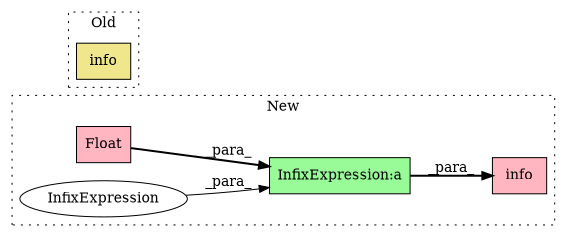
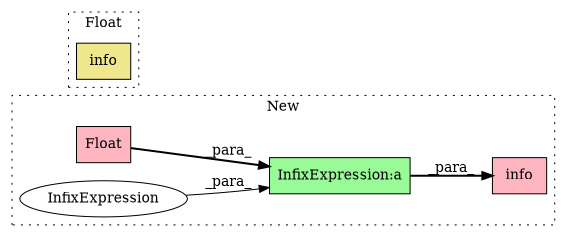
  digraph {
    rankdir=LR
    node [a=32 color=black fillcolor=lightpink l="5,2" shape=box style=filled]
    edge [style=bold]
    n1 [l="6,1" label=Float s="9402,9417"]
    n2 [label=info s="9215,9441"]
    n3 [a=27 fillcolor=palegreen l=10 label="InfixExpression:a" s=9267]
    n4 [a=45 fillcolor=white l=47 label=InfixExpression s=9220 shape=ellipse]
    n5 [fillcolor=khaki label=info s="10579,10675"]
    subgraph cluster_1 {
      label=New
      style=dotted
      n1
      n2
      n3
      n4
    }
    subgraph cluster_2 {
-     label=Old
+     label=Float
      style=dotted
      n5
    }
    n1 -> n3 [label=_para_]
    n3 -> n2 [label=_para_]
    n4 -> n3 [label=_para_ style=solid]
  }
